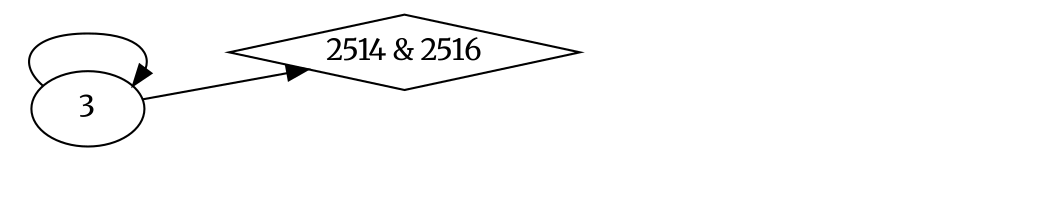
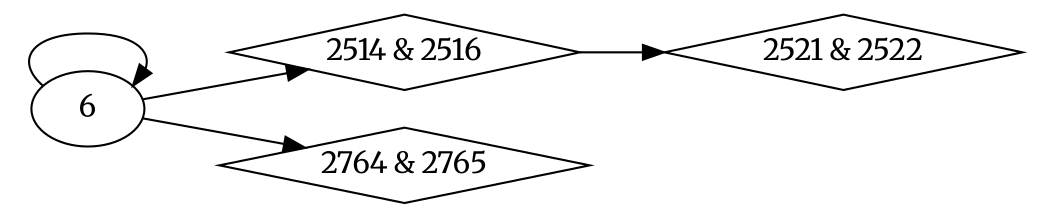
  digraph {
    fontname=Merriweather
    rankdir=LR
    node [fontname=Merriweather shape=diamond]
    edge [fontname=Merriweather]
    n1 [label="2514 & 2516"]
-   3 [shape=""]
+   n2 [label="2521 & 2522"]
+   n3 [label="2764 & 2765"]
+   3 [label=6 shape=""]
+   n1 -> n2
    3 -> n1
+   3 -> n3
    3 -> 3
  }
